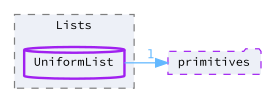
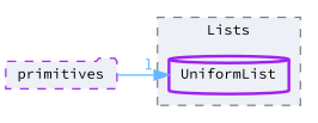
  digraph {
    compound=true
    rankdir=LR
    fontname="Source Code Pro"
    node [color=purple fillcolor="#edf0f7" fontname="Source Code Pro" fontsize=10]
    n1 [height=0.2 label=UniformList shape=cylinder style="filled,bold" width=0.4]
    n2 [height=0.2 label=primitives shape=folder style="filled,dashed" width=0.4]
    subgraph cluster_1 {
      bgcolor="#edf0f7"
      fontsize=10
      label=Lists
      pencolor=grey50
      style="filled,dashed"
      n1
    }
-   n1 -> n2 [color=steelblue1 fontcolor=steelblue1 fontname="Source Code Pro" fontsize=10 headlabel=1 labeldistance=1.5 labelfontname=Helvetica labelfontsize=10]
+   n2 -> n1 [color=steelblue1 fontcolor=steelblue1 fontname="Source Code Pro" fontsize=10 headlabel=1 labeldistance=1.5 labelfontname=Helvetica labelfontsize=10]
  }
